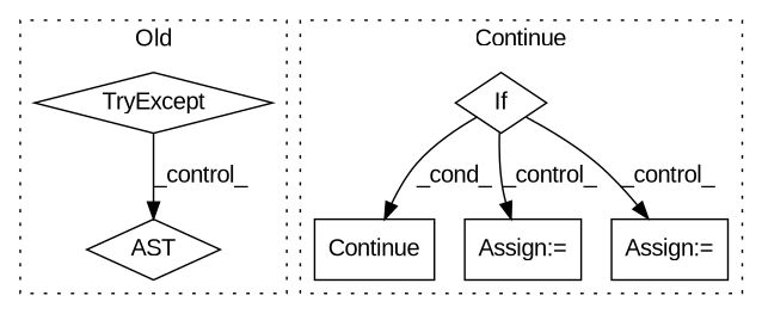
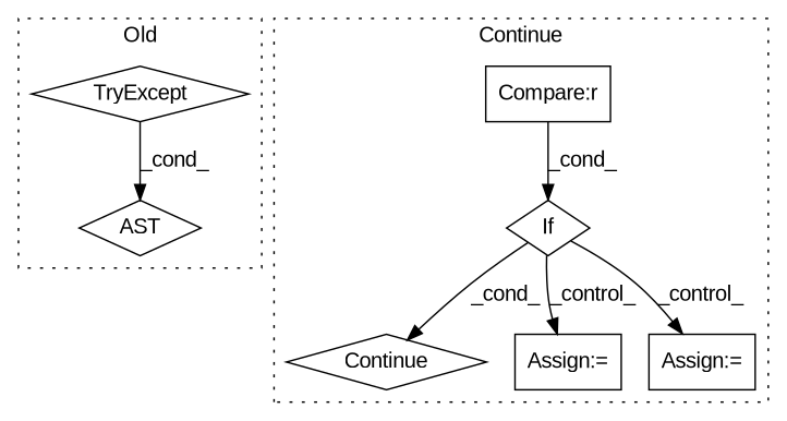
  digraph {
    fontname="Liberation Sans"
    node [a=68 fontname="Liberation Sans" l=3 shape=box]
    edge [fontname="Liberation Sans"]
    n1 [a=71 l=21 label=TryExcept s=1979 shape=diamond]
    n2 [a=2 l="6,0" label=AST s="2050,0" shape=diamond]
-   n3 [a=43 l=8 label=Continue s=2628]
+   n3 [a=43 l=8 label=Continue s=2628 shape=diamond]
    n4 [a=96 label=If s=2567 shape=diamond]
+   n5 [a=40 l=36 label="Compare:r" s=2570]
    n6 [label="Assign:=" s=2911]
    n7 [label="Assign:=" s=3461]
    subgraph cluster_1 {
      label=Old
      style=dotted
      n1
      n2
    }
    subgraph cluster_2 {
      label=Continue
      style=dotted
      n3
      n4
+     n5
      n6
      n7
    }
-   n1 -> n2 [label=_control_]
+   n1 -> n2 [label=_cond_]
    n4 -> n3 [label=_cond_]
    n4 -> n6 [label=_control_]
    n4 -> n7 [label=_control_]
+   n5 -> n4 [label=_cond_]
  }
